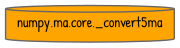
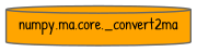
  digraph {
    rankdir=LR
    fontname="Patrick Hand"
-   n1 [color=gray40 fillcolor=orange fontname="Patrick Hand" fontsize=10 height=0.2 label="numpy.ma.core._convert5ma" shape=cylinder style=filled width=0.4]
+   n1 [color=gray40 fillcolor=orange fontname="Patrick Hand" fontsize=10 height=0.2 label="numpy.ma.core._convert2ma" shape=cylinder style=filled width=0.4]
  }
